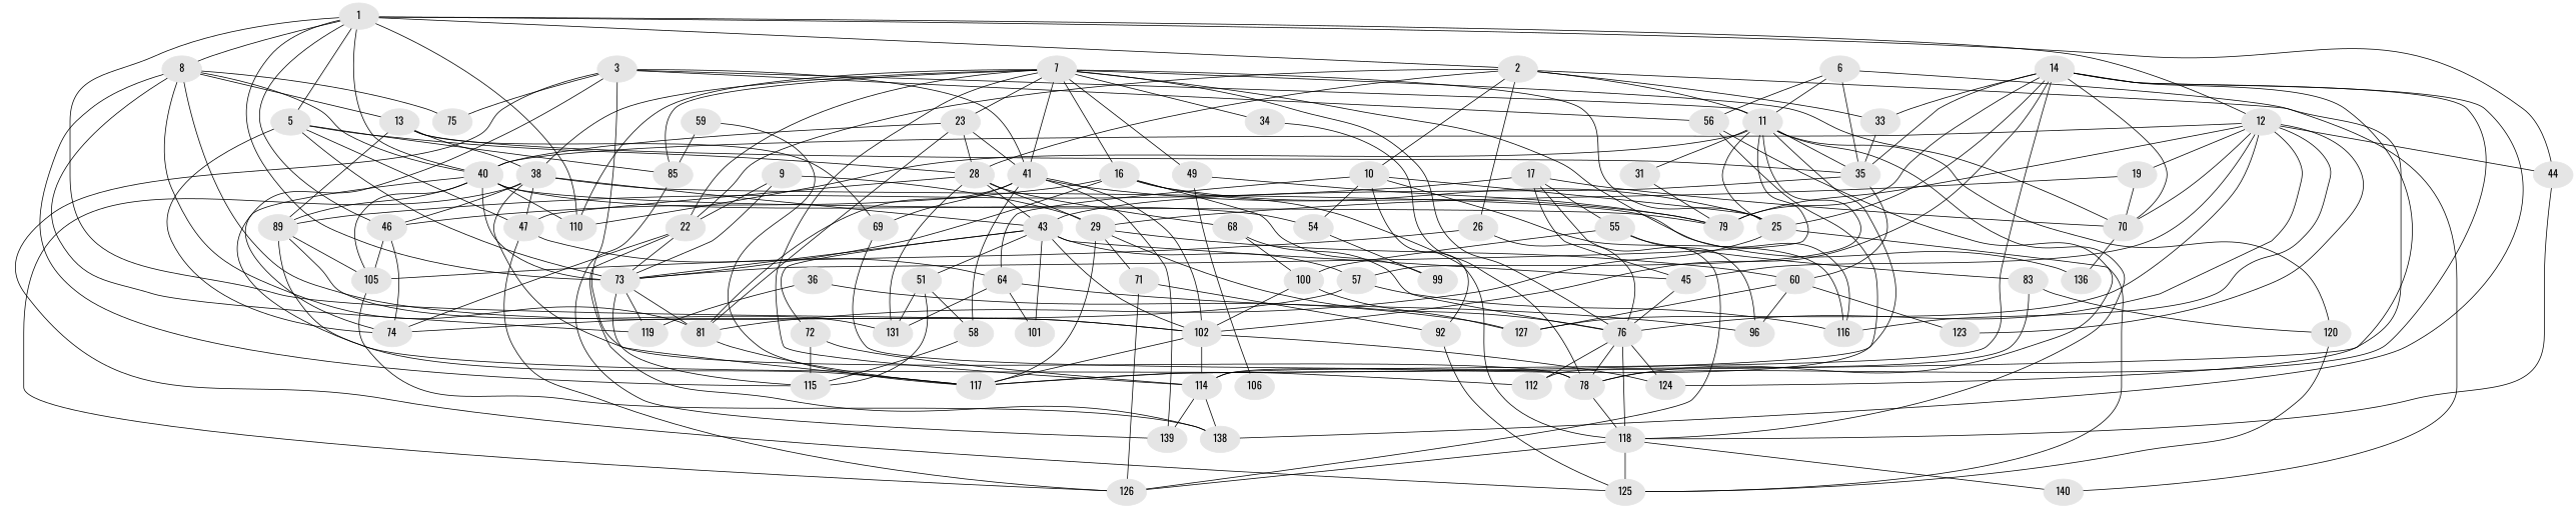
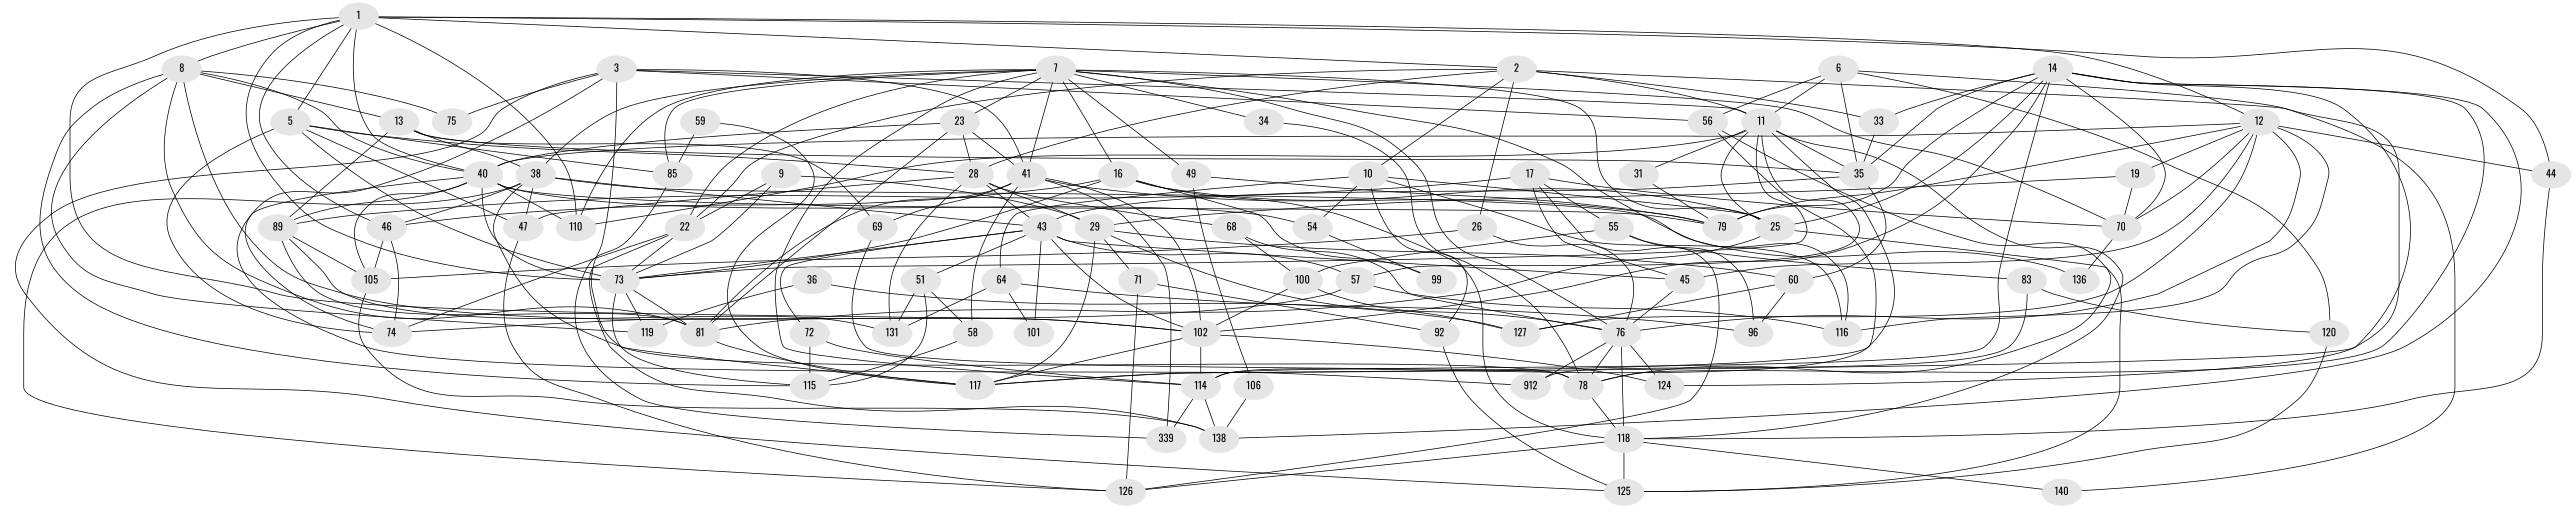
  graph {
    fontname=Oswald
    node [color=gray90 fontname=Oswald style=filled]
    edge [fontname=Oswald]
    1 [super="+4+52"]
    2 [super="+122"]
    5 [super="+142"]
    8 [super="+135+37"]
    12 [super="+30"]
    40 [super="+111+77+98"]
    44
    46 [super="+103"]
    73 [super="+134+132+129"]
    102 [super="+113"]
    110
    10 [super="+21"]
    11 [super="+15+20"]
    22 [super="+63"]
    26
    28 [super="+130"]
    33
    140
    74
    47 [super="+137"]
    85
    75
    13 [super="+50"]
    81
    115
    119
    70
    76 [super="+88"]
    116
    19 [super="+86"]
    45
    79
-   123
    127
    54
    89
    105 [super="+108"]
-   112
+   112 [label=912]
    118
    117 [super="+121"]
    124
    114 [super="+128"]
    25 [super="+53"]
    64 [super="+91+65"]
    92
    35 [super="+66"]
    31
    57 [super="+80"]
    138
    29 [super="+104"]
    131
    43 [super="+109+82"]
    68
    3 [super="+95"]
    41 [super="+97"]
    56 [super="+67"]
    125
    69
    58
-   139
+   139 [label=339]
    78 [super="+87"]
    126
    6
    120
    60 [super="+94"]
    7 [super="+61+39"]
    16
    23 [super="+93+42"]
    34
    38 [super="+133"]
    49
    99
    136
    106
    9 [super="+143"]
    71
    101
    96
    14 [super="+32+62"]
    17 [super="+18"]
    55
    83
    100
    51
    72
    36
    59
    1 -- 2
    1 -- 5
    1 -- 8
    1 -- 12
    1 -- 40 [weight=2]
    1 -- 44
    1 -- 46
    1 -- 73
    1 -- 102
    1 -- 110
    2 -- 10
    2 -- 11
    2 -- 22
    2 -- 26
    2 -- 28
    2 -- 33
    2 -- 140
    5 -- 73
    5 -- 28
    5 -- 74
    5 -- 47
    5 -- 85
    8 -- 40
    8 -- 102
    8 -- 75
    8 -- 13
    8 -- 81
    8 -- 115
    8 -- 119
    12 -- 40
    12 -- 44
    12 -- 70
    12 -- 76
    12 -- 116
    12 -- 19
    12 -- 45
    12 -- 79
-   12 -- 123
    12 -- 127
    40 -- 73
    40 -- 110
    40 -- 79
    40 -- 54
    40 -- 89
    40 -- 105
    40 -- 112
    44 -- 118
    46 -- 74
    46 -- 105
    73 -- 81 [weight=2]
    73 -- 115
    73 -- 119
    102 -- 117
    102 -- 124
    102 -- 114
    10 -- 116
    10 -- 54
    10 -- 25
    10 -- 64
    10 -- 92
    11 -- 73
    11 -- 110
    11 -- 118
    11 -- 117
    11 -- 25
    11 -- 35
    11 -- 31
    11 -- 57
    22 -- 73
    22 -- 74
    22 -- 138
    26 -- 76
    26 -- 105
    28 -- 47
    28 -- 29
    28 -- 131
    28 -- 43
    28 -- 68
    33 -- 35
-   47 -- 64
    47 -- 126
    85 -- 139
    13 -- 89
    13 -- 35
    13 -- 69
    13 -- 38
    81 -- 117
    70 -- 136
    76 -- 112
    76 -- 118
    76 -- 124
    76 -- 78
    19 -- 70
    19 -- 29
    45 -- 76
    54 -- 99
    89 -- 105
-   89 -- 117
+   89 -- 81
    89 -- 131
    105 -- 138
    118 -- 140
    118 -- 125
    118 -- 126
    114 -- 138
    114 -- 139
    25 -- 81
    25 -- 125
    64 -- 131
    64 -- 101
    64 -- 96
    92 -- 125
    35 -- 43
    35 -- 60
    31 -- 79
    57 -- 74
    57 -- 116
    29 -- 76
    29 -- 117
    29 -- 60
    29 -- 71
    43 -- 73
    43 -- 102
    43 -- 45
    43 -- 57
    43 -- 101
    43 -- 51
    43 -- 72
    68 -- 76
    68 -- 100
    3 -- 11
    3 -- 74
    3 -- 75
    3 -- 117
    3 -- 41
    3 -- 56
    3 -- 125
    41 -- 102
    41 -- 81
    41 -- 79
    41 -- 69
    41 -- 58
    41 -- 139
    56 -- 114
    56 -- 78
    69 -- 78
    58 -- 115
    78 -- 118
    6 -- 11
    6 -- 124
    6 -- 35
    6 -- 56
-   11 -- 120
+   6 -- 120
    120 -- 125
-   60 -- 123
    60 -- 127
    60 -- 96
    7 -- 110
    7 -- 22 [weight=2]
    7 -- 85
    7 -- 70
    7 -- 76
    7 -- 116
    7 -- 114
    7 -- 25
    7 -- 41
    7 -- 16
    7 -- 23
    7 -- 34
    7 -- 38
    7 -- 49
    16 -- 46
    16 -- 73
    16 -- 118
    16 -- 25
    16 -- 99
    23 -- 40
    23 -- 28
    23 -- 81
    23 -- 41
    34 -- 78
    38 -- 46
    38 -- 47
    38 -- 43
    38 -- 78
    38 -- 126
    38 -- 136
    49 -- 79
    49 -- 106
+   106 -- 138
    9 -- 73
    9 -- 22
    9 -- 29
    71 -- 92
    71 -- 126
    14 -- 102
    14 -- 33
    14 -- 70
    14 -- 79
    14 -- 117
    14 -- 114
    14 -- 25
    14 -- 35
    14 -- 138
    14 -- 78
    17 -- 70
    17 -- 45
    17 -- 89 [weight=2]
    17 -- 126
    17 -- 55
    55 -- 96
    55 -- 83
    55 -- 100
    83 -- 112
    83 -- 120
    100 -- 102
    100 -- 127
    51 -- 115
    51 -- 131
    51 -- 58
    72 -- 115
    72 -- 114
    36 -- 119
    36 -- 127
    59 -- 85
    59 -- 117
  }
